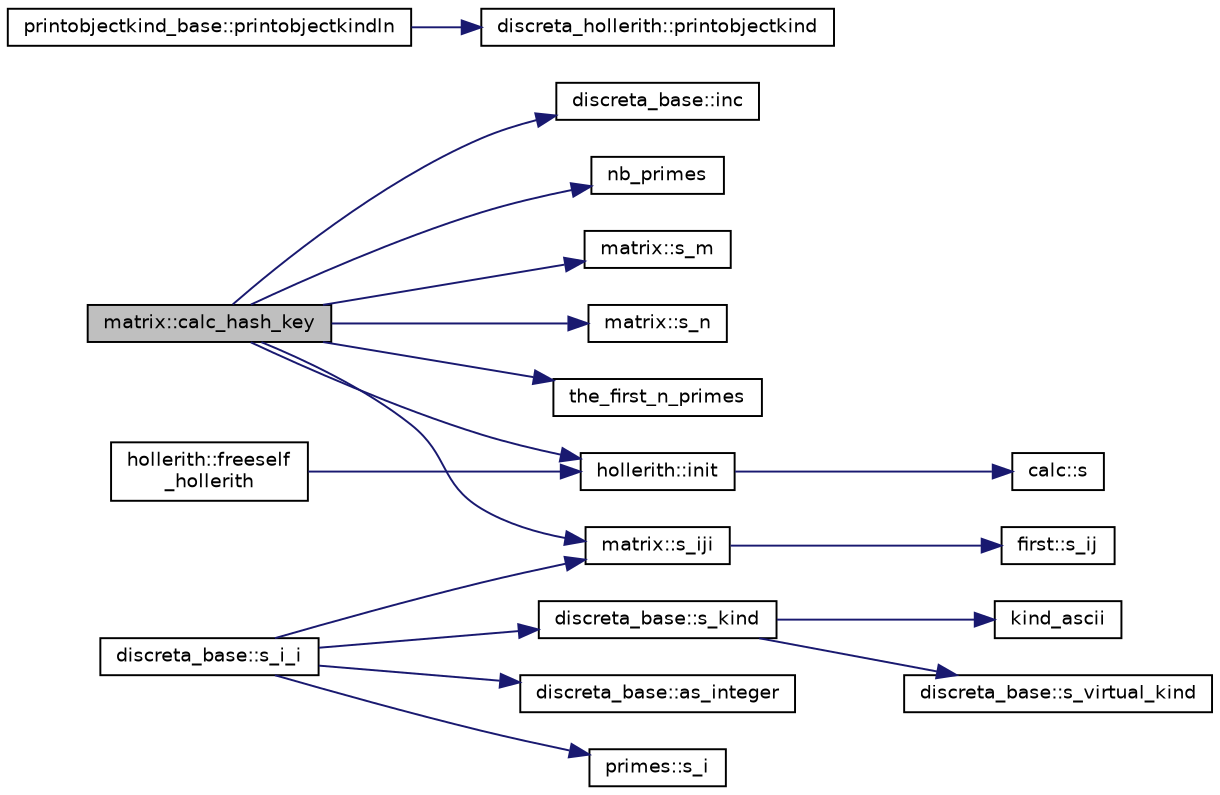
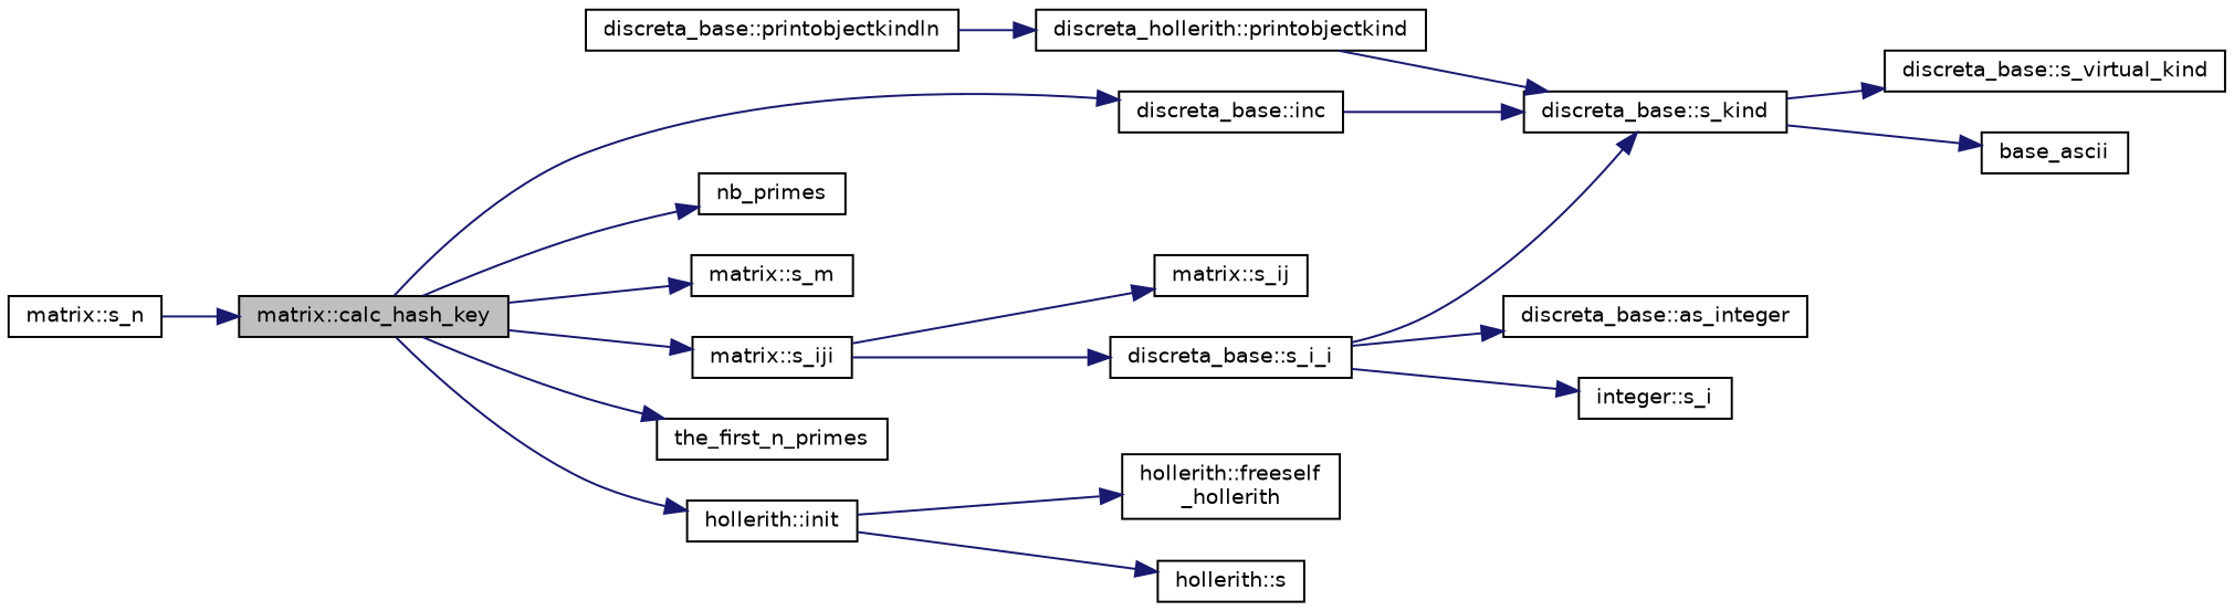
  digraph {
    rankdir=LR
    node [color=black fillcolor=white fontname=Helvetica fontsize=10 shape=record style=filled]
    edge [color=midnightblue fontname=Helvetica fontsize=10 labelfontname=Helvetica labelfontsize=10 style=solid]
    n1 [fillcolor=grey75 fontcolor=black height=0.2 label="matrix::calc_hash_key" width=0.4]
    n2 [height=0.2 label="discreta_base::inc" width=0.4]
    n3 [height=0.2 label=nb_primes width=0.4]
    n4 [height=0.2 label="matrix::s_m" width=0.4]
    n5 [height=0.2 label="matrix::s_n" width=0.4]
    n6 [height=0.2 label="matrix::s_iji" width=0.4]
    n7 [height=0.2 label=the_first_n_primes width=0.4]
    n8 [height=0.2 label="hollerith::init" width=0.4]
    n9 [height=0.2 label="discreta_base::s_kind" width=0.4]
-   n10 [height=0.2 label="first::s_ij" width=0.4]
+   n10 [height=0.2 label="matrix::s_ij" width=0.4]
    n11 [height=0.2 label="discreta_base::s_i_i" width=0.4]
    n12 [height=0.2 label="hollerith::freeself\l_hollerith" width=0.4]
-   n13 [height=0.2 label="calc::s" width=0.4]
+   n13 [height=0.2 label="hollerith::s" width=0.4]
    n14 [height=0.2 label="discreta_base::s_virtual_kind" width=0.4]
-   n15 [height=0.2 label=kind_ascii width=0.4]
+   n15 [height=0.2 label=base_ascii width=0.4]
    n16 [height=0.2 label="discreta_base::as_integer" width=0.4]
-   n17 [height=0.2 label="primes::s_i" width=0.4]
-   n18 [height=0.2 label="printobjectkind_base::printobjectkindln" width=0.4]
+   n17 [height=0.2 label="integer::s_i" width=0.4]
+   n18 [height=0.2 label="discreta_base::printobjectkindln" width=0.4]
    n19 [height=0.2 label="discreta_hollerith::printobjectkind" width=0.4]
    n1 -> n2
    n1 -> n3
    n1 -> n4
-   n1 -> n5
+   n5 -> n1
    n1 -> n6
    n1 -> n7
    n1 -> n8
+   n2 -> n9
    n6 -> n10
-   n11 -> n6
-   n12 -> n8
+   n6 -> n11
+   n8 -> n12
    n8 -> n13
    n9 -> n14
    n9 -> n15
    n11 -> n9
    n11 -> n16
    n11 -> n17
    n18 -> n19
+   n19 -> n9
  }
